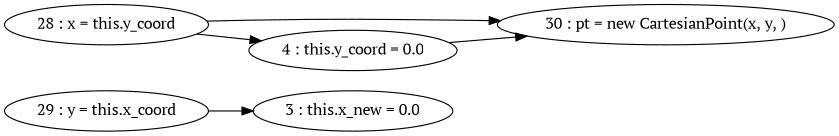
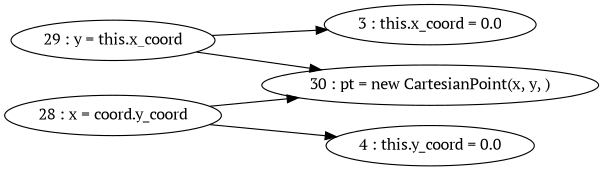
  digraph {
    fontname="PT Serif"
    rankdir=LR
    node [fontname="PT Serif"]
    edge [fontname="PT Serif"]
    "29 : y = this.x_coord"
-   "3 : this.x_coord = 0.0" [label="3 : this.x_new = 0.0"]
+   "3 : this.x_coord = 0.0"
    "30 : pt = new CartesianPoint(x, y, )"
-   "28 : x = this.y_coord"
+   "28 : x = this.y_coord" [label="28 : x = coord.y_coord"]
    "4 : this.y_coord = 0.0"
    "29 : y = this.x_coord" -> "3 : this.x_coord = 0.0"
-   "4 : this.y_coord = 0.0" -> "30 : pt = new CartesianPoint(x, y, )"
+   "29 : y = this.x_coord" -> "30 : pt = new CartesianPoint(x, y, )"
    "28 : x = this.y_coord" -> "30 : pt = new CartesianPoint(x, y, )"
    "28 : x = this.y_coord" -> "4 : this.y_coord = 0.0"
  }
